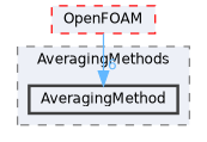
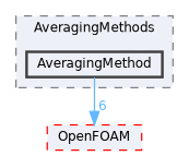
  digraph {
    compound=true
    node [fillcolor="#edf0f7" fontname=Helvetica fontsize=10 shape=box]
    n1 [color=grey25 height=0.2 label=AveragingMethod style="filled,bold" width=0.4]
    n2 [color=red height=0.2 label=OpenFOAM style="filled,dashed" width=0.4]
    subgraph cluster_1 {
      bgcolor="#edf0f7"
      fontname=Helvetica
      fontsize=10
      label=AveragingMethods
      pencolor=grey50
      style="filled,dashed"
      n1
    }
-   n2 -> n1 [color=steelblue1 fontcolor=steelblue1 fontname=Helvetica fontsize=10 headlabel=6 labeldistance=1.5 labelfontname=Helvetica labelfontsize=10]
+   n1 -> n2 [color=steelblue1 fontcolor=steelblue1 fontname=Helvetica fontsize=10 headlabel=6 labeldistance=1.5 labelfontname=Helvetica labelfontsize=10]
  }
